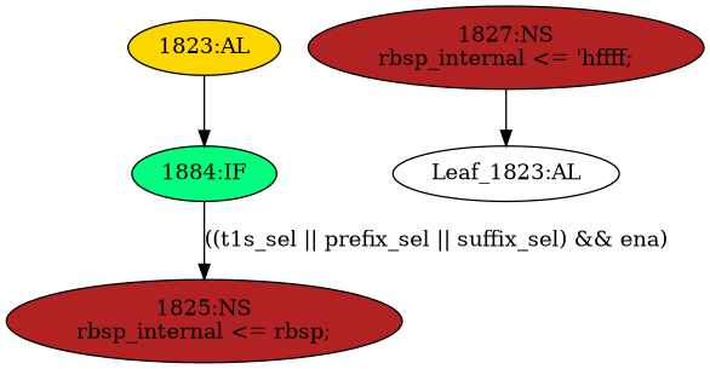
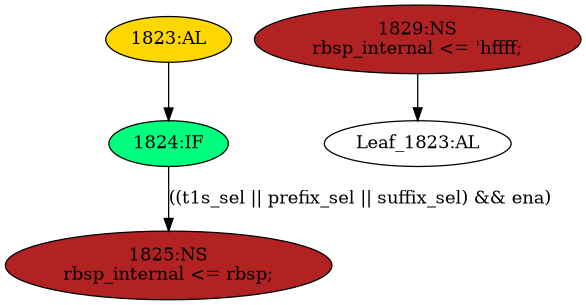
  strict digraph {
    node [fillcolor=firebrick statements="[]" style=filled typ=NonblockingSubstitution]
    edge [cond="[]" lineno=None]
    n1 [ast="<pyverilog.vparser.ast.NonblockingSubstitution object at 0x7f204c598a50>" label="1825:NS\nrbsp_internal <= rbsp;" statements="[<pyverilog.vparser.ast.NonblockingSubstitution object at 0x7f204c598a50>]"]
    n2 [def_var="['rbsp_internal']" label="Leaf_1823:AL" fillcolor="" statements="" style="" typ=""]
-   n3 [ast="<pyverilog.vparser.ast.IfStatement object at 0x7f204c598710>" fillcolor=springgreen label="1884:IF" typ=IfStatement]
-   n4 [ast="<pyverilog.vparser.ast.NonblockingSubstitution object at 0x7f204c598e50>" label="1827:NS\nrbsp_internal <= 'hffff;" statements="[<pyverilog.vparser.ast.NonblockingSubstitution object at 0x7f204c598e50>]"]
+   n3 [ast="<pyverilog.vparser.ast.IfStatement object at 0x7f204c598710>" fillcolor=springgreen label="1824:IF" typ=IfStatement]
+   n4 [ast="<pyverilog.vparser.ast.NonblockingSubstitution object at 0x7f204c598e50>" label="1829:NS\nrbsp_internal <= 'hffff;" statements="[<pyverilog.vparser.ast.NonblockingSubstitution object at 0x7f204c598e50>]"]
    n5 [ast="<pyverilog.vparser.ast.Always object at 0x7f204c59f410>" clk_sens=False fillcolor=gold label="1823:AL" sens="['rbsp']" typ=Always use_var="['rbsp', 'ena', 't1s_sel', 'suffix_sel', 'prefix_sel']"]
    n3 -> n1 [cond="['t1s_sel', 'prefix_sel', 'suffix_sel', 'ena']" label="((t1s_sel || prefix_sel || suffix_sel) && ena)" lineno=1824]
    n4 -> n2
    n5 -> n3
  }
